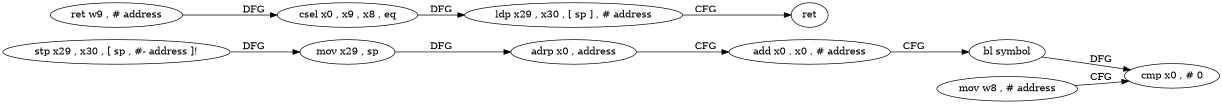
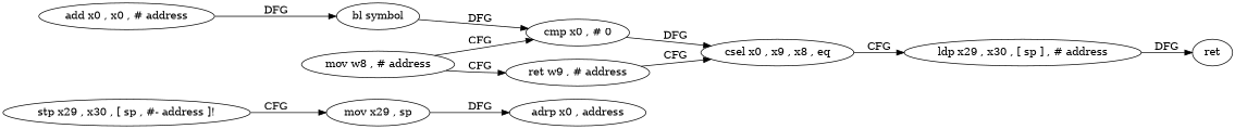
  digraph {
    rankdir=LR
    n1 [label="stp x29 , x30 , [ sp , #- address ]!"]
    n2 [label="mov x29 , sp"]
    n3 [label="adrp x0 , address"]
    n4 [label="add x0 , x0 , # address"]
    n5 [label="bl symbol"]
    n6 [label="cmp x0 , # 0"]
    n7 [label="csel x0 , x9 , x8 , eq"]
    n8 [label="mov w8 , # address"]
    n9 [label="ret w9 , # address"]
    n10 [label="ldp x29 , x30 , [ sp ] , # address"]
    n11 [label=ret]
-   n1 -> n2 [label=DFG]
+   n1 -> n2 [label=CFG]
    n2 -> n3 [label=DFG]
-   n3 -> n4 [label=CFG]
-   n4 -> n5 [label=CFG]
+   n4 -> n5 [label=DFG]
    n5 -> n6 [label=DFG]
-   n7 -> n10 [label=DFG]
+   n6 -> n7 [label=DFG]
+   n7 -> n10 [label=CFG]
    n8 -> n6 [label=CFG]
-   n9 -> n7 [label=DFG]
-   n10 -> n11 [label=CFG]
+   n8 -> n9 [label=CFG]
+   n9 -> n7 [label=CFG]
+   n10 -> n11 [label=DFG]
  }
